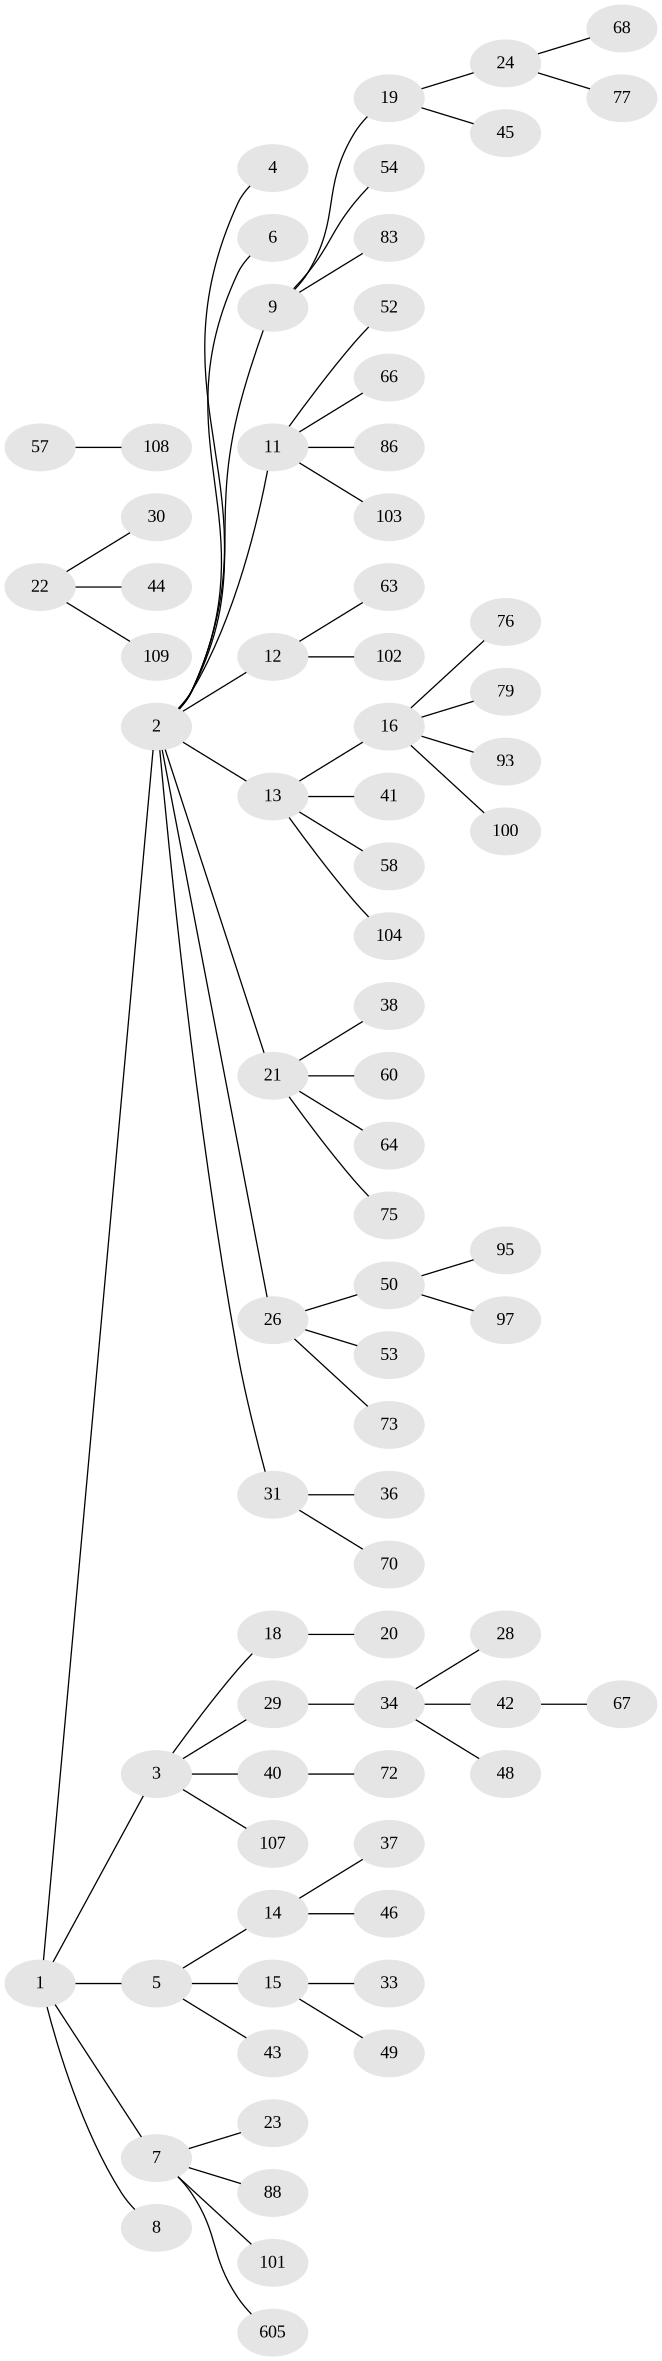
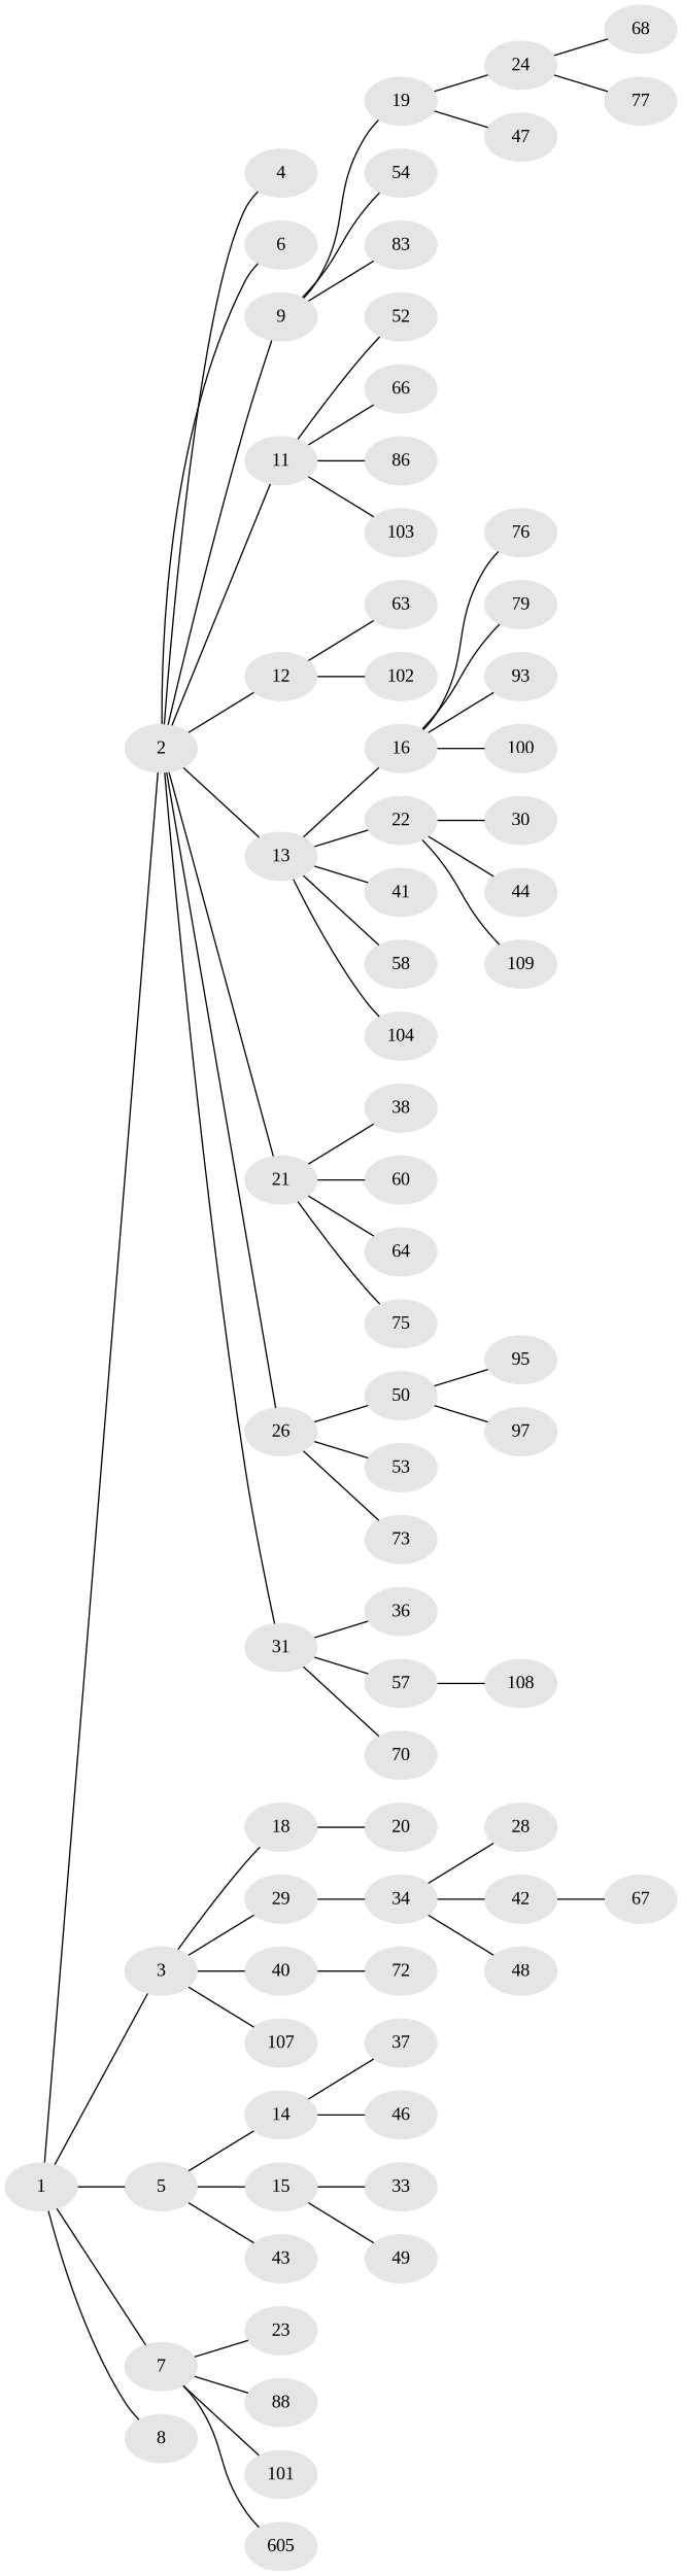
  graph {
    fontname="Liberation Serif"
    rankdir=LR
    node [color=gray90 fontname="Liberation Serif" style=filled]
    edge [fontname="Liberation Serif"]
    1 [super="+25"]
    2 [super="+10"]
    3 [super="+55"]
    5 [super="+81"]
    7 [super="+87"]
    8 [super="+85"]
    4
    6
    9 [super="+71"]
    11 [super="+62"]
    12 [super="+96"]
    13 [super="+89"]
    21 [super="+32"]
    26 [super="+27"]
    31 [super="+39"]
    18 [super="+74"]
    29 [super="+59"]
    40
    107
    14 [super="+17"]
    15 [super="+106"]
    43 [super="+56"]
    23
    88
    101
    n26 [label=605]
    19 [super="+69"]
    54
    83
    52
    66
    86
    103
    63 [super="+94"]
    102
    16 [super="+61"]
    22 [super="+82"]
    41 [super="+45"]
    58
    104
    38
    60 [super="+65"]
    64 [super="+92"]
    75
    50 [super="+91"]
    53
    73
    36
    57
    70
    20
    34 [super="+35"]
    72
    37
    46
    33
    49
    24 [super="+51"]
-   47 [label=45]
+   47
    76
    79
    93
    100
    30 [super="+80"]
    44 [super="+78"]
    109
    68
    77
    28 [super="+90"]
    95 [super="+98"]
    97 [super="+99"]
    42 [super="+84"]
    48
    108
    67
    1 -- 2
    1 -- 3
    1 -- 5
    1 -- 7
    1 -- 8
    2 -- 4
    2 -- 6
    2 -- 9
    2 -- 11
    2 -- 12
    2 -- 13
    2 -- 21
    2 -- 26
    2 -- 31
    3 -- 18
    3 -- 29
    3 -- 40
    3 -- 107
    5 -- 14
    5 -- 15
    5 -- 43
    7 -- 23
    7 -- 88
    7 -- 101
    7 -- n26
    9 -- 19
    9 -- 54
    9 -- 83
    11 -- 52
    11 -- 66
    11 -- 86
    11 -- 103
    12 -- 63
    12 -- 102
    13 -- 16
+   13 -- 22
    13 -- 41
    13 -- 58
    13 -- 104
    21 -- 38
    21 -- 60
    21 -- 64
    21 -- 75
    26 -- 50
    26 -- 53
    26 -- 73
    31 -- 36
+   31 -- 57
    31 -- 70
    18 -- 20
    29 -- 34
    40 -- 72
    14 -- 37
    14 -- 46
    15 -- 33
    15 -- 49
    19 -- 24
    19 -- 47
    16 -- 76
    16 -- 79
    16 -- 93
    16 -- 100
    22 -- 30
    22 -- 44
    22 -- 109
    50 -- 95
    50 -- 97
    57 -- 108
    34 -- 28
    34 -- 42
    34 -- 48
    24 -- 68
    24 -- 77
    42 -- 67
  }
